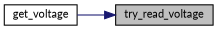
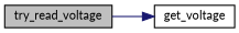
  digraph {
    rankdir=LR
    fontname=Lato
    node [color=black fontname=Lato fontsize=10 shape=record style=filled]
    n1 [fillcolor=grey75 fontcolor=black height=0.2 label=try_read_voltage width=0.4]
    n2 [fillcolor=white height=0.2 label=get_voltage width=0.4]
-   n2 -> n1 [color=midnightblue fontname=Lato fontsize=10 labelfontname=Helvetica labelfontsize=10 style=solid]
+   n1 -> n2 [color=midnightblue fontname=Lato fontsize=10 labelfontname=Helvetica labelfontsize=10 style=solid]
  }
